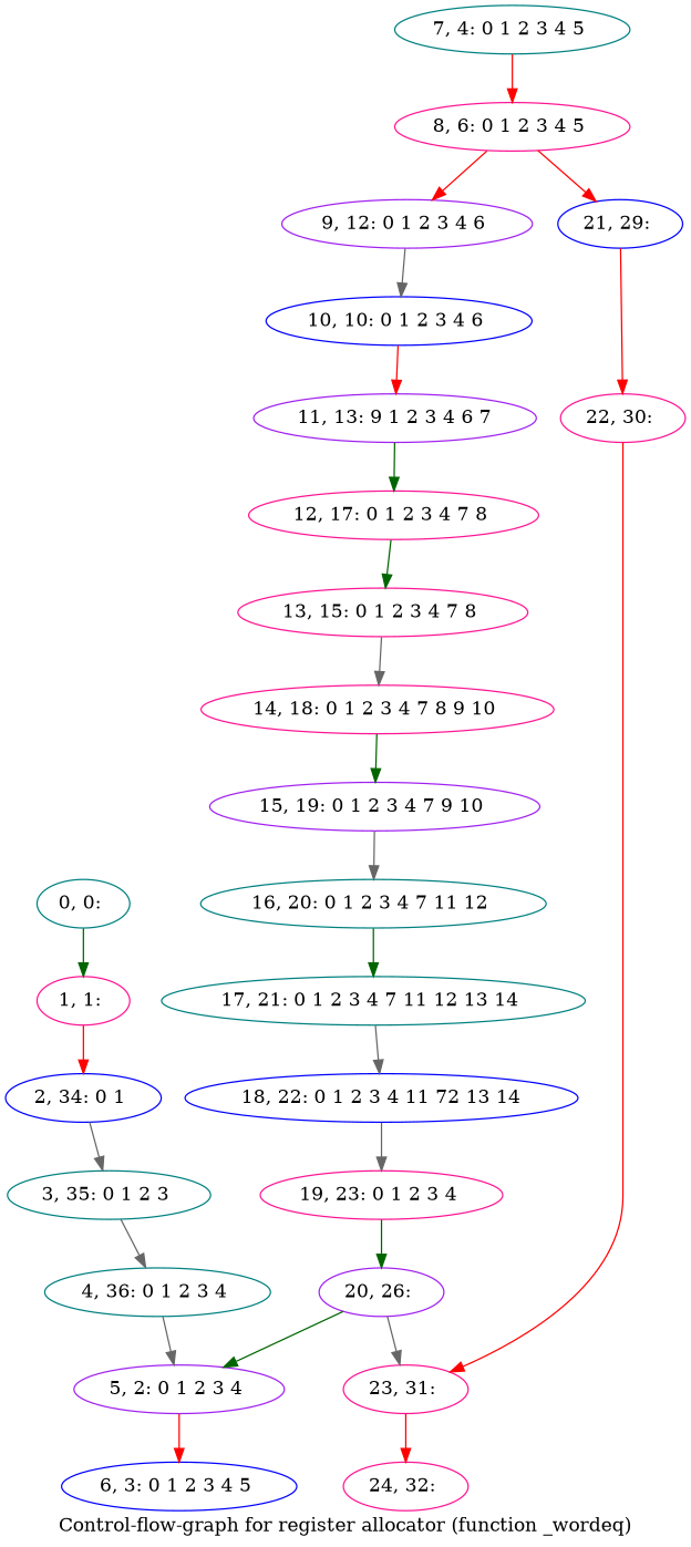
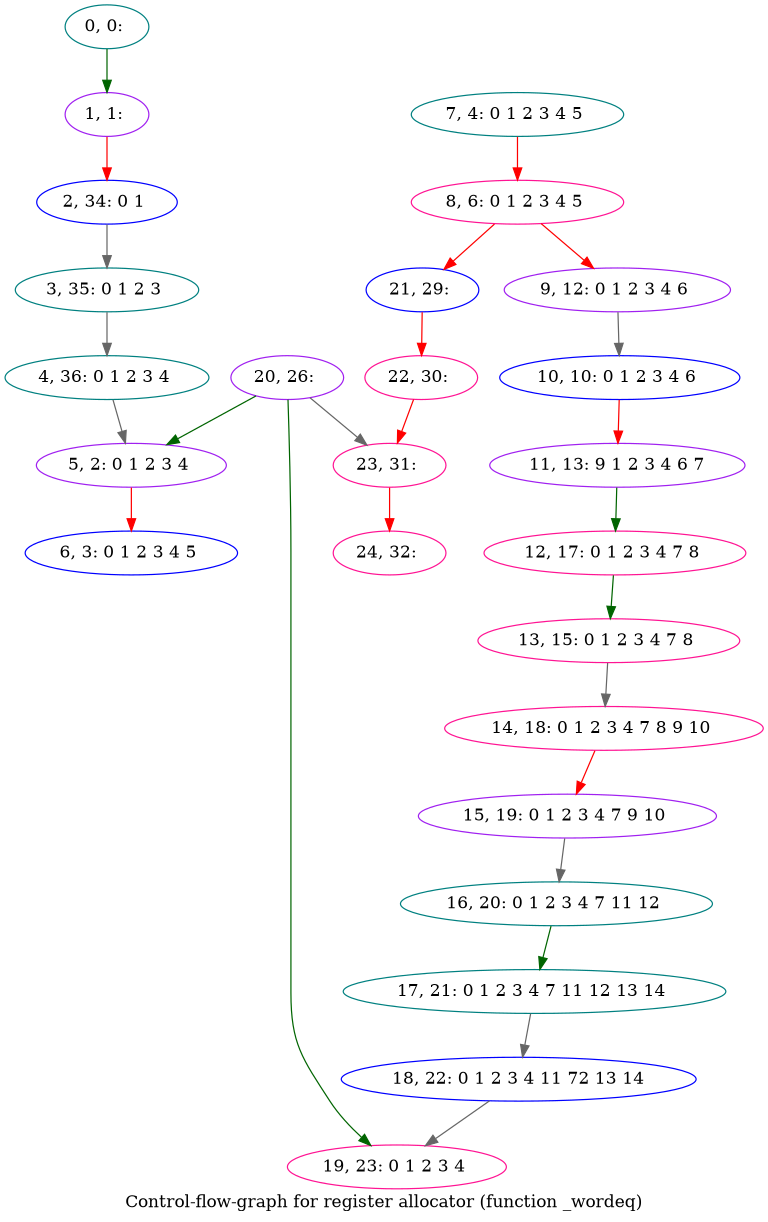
  digraph {
    label="Control-flow-graph for register allocator (function _wordeq)"
    node [color=deeppink]
    edge [color=red]
    n1 [color=teal label="0, 0: "]
-   n2 [label="1, 1: "]
+   n2 [color=purple label="1, 1: "]
    n3 [color=blue label="2, 34: 0 1 "]
    n4 [color=teal label="3, 35: 0 1 2 3 "]
    n5 [color=teal label="4, 36: 0 1 2 3 4 "]
    n6 [color=purple label="5, 2: 0 1 2 3 4 "]
    n7 [color=blue label="6, 3: 0 1 2 3 4 5 "]
    n8 [color=teal label="7, 4: 0 1 2 3 4 5 "]
    n9 [label="8, 6: 0 1 2 3 4 5 "]
    n10 [color=purple label="9, 12: 0 1 2 3 4 6 "]
    n11 [color=blue label="21, 29: "]
    n12 [color=blue label="10, 10: 0 1 2 3 4 6 "]
    n13 [label="22, 30: "]
    n14 [color=purple label="11, 13: 9 1 2 3 4 6 7"]
    n15 [label="12, 17: 0 1 2 3 4 7 8 "]
    n16 [label="13, 15: 0 1 2 3 4 7 8 "]
    n17 [label="14, 18: 0 1 2 3 4 7 8 9 10 "]
    n18 [color=purple label="15, 19: 0 1 2 3 4 7 9 10 "]
    n19 [color=teal label="16, 20: 0 1 2 3 4 7 11 12 "]
    n20 [color=teal label="17, 21: 0 1 2 3 4 7 11 12 13 14 "]
    n21 [color=blue label="18, 22: 0 1 2 3 4 11 72 13 14"]
    n22 [label="19, 23: 0 1 2 3 4 "]
    n23 [color=purple label="20, 26: "]
    n24 [label="23, 31: "]
    n25 [label="24, 32: "]
    n1 -> n2 [color=darkgreen]
    n2 -> n3
    n3 -> n4 [color=gray40]
    n4 -> n5 [color=gray40]
    n5 -> n6 [color=gray40]
    n6 -> n7
    n8 -> n9
    n9 -> n10
    n9 -> n11
    n10 -> n12 [color=gray40]
    n11 -> n13
    n12 -> n14
    n13 -> n24
    n14 -> n15 [color=darkgreen]
    n15 -> n16 [color=darkgreen]
    n16 -> n17 [color=gray40]
-   n17 -> n18 [color=darkgreen]
+   n17 -> n18
    n18 -> n19 [color=gray40]
    n19 -> n20 [color=darkgreen]
    n20 -> n21 [color=gray40]
    n21 -> n22 [color=gray40]
-   n22 -> n23 [color=darkgreen]
+   n23 -> n22 [color=darkgreen]
    n23 -> n6 [color=darkgreen]
    n23 -> n24 [color=gray40]
    n24 -> n25
  }
